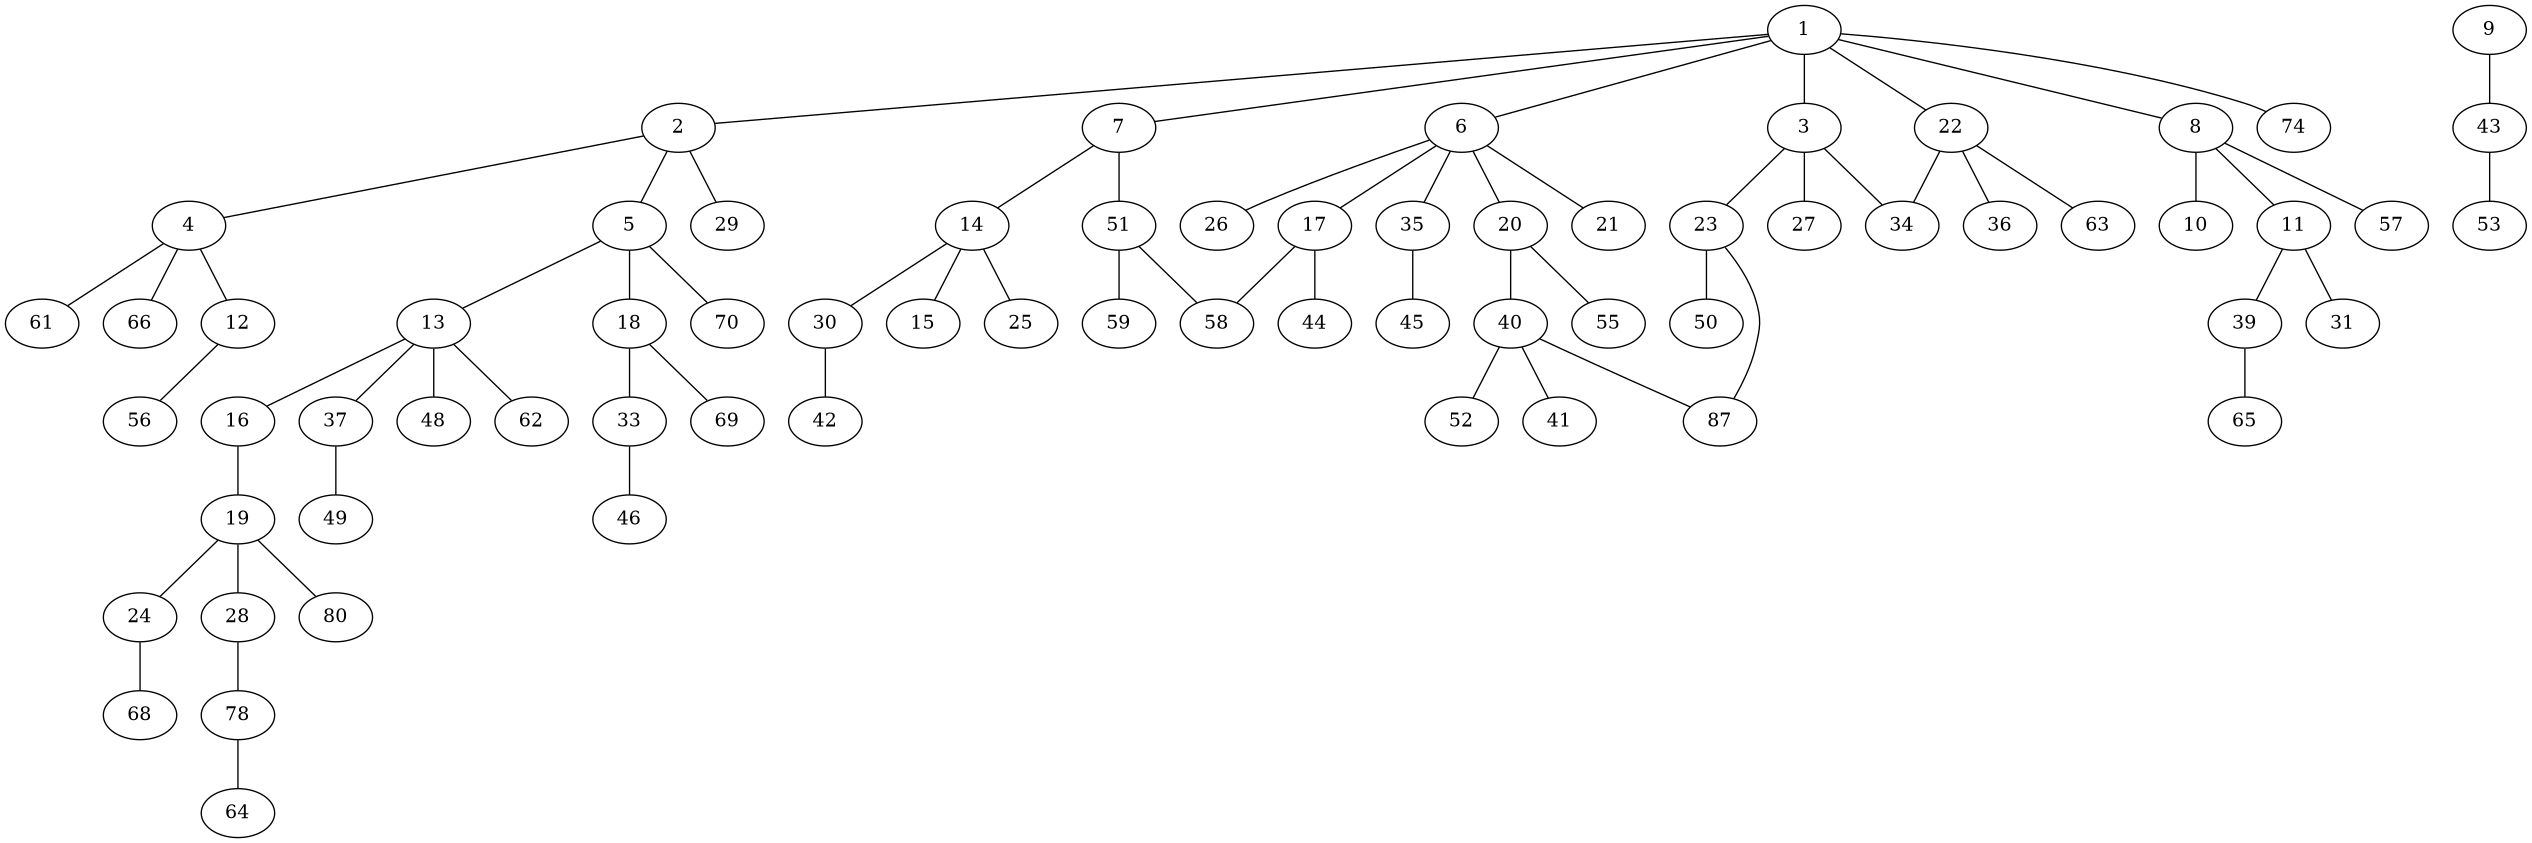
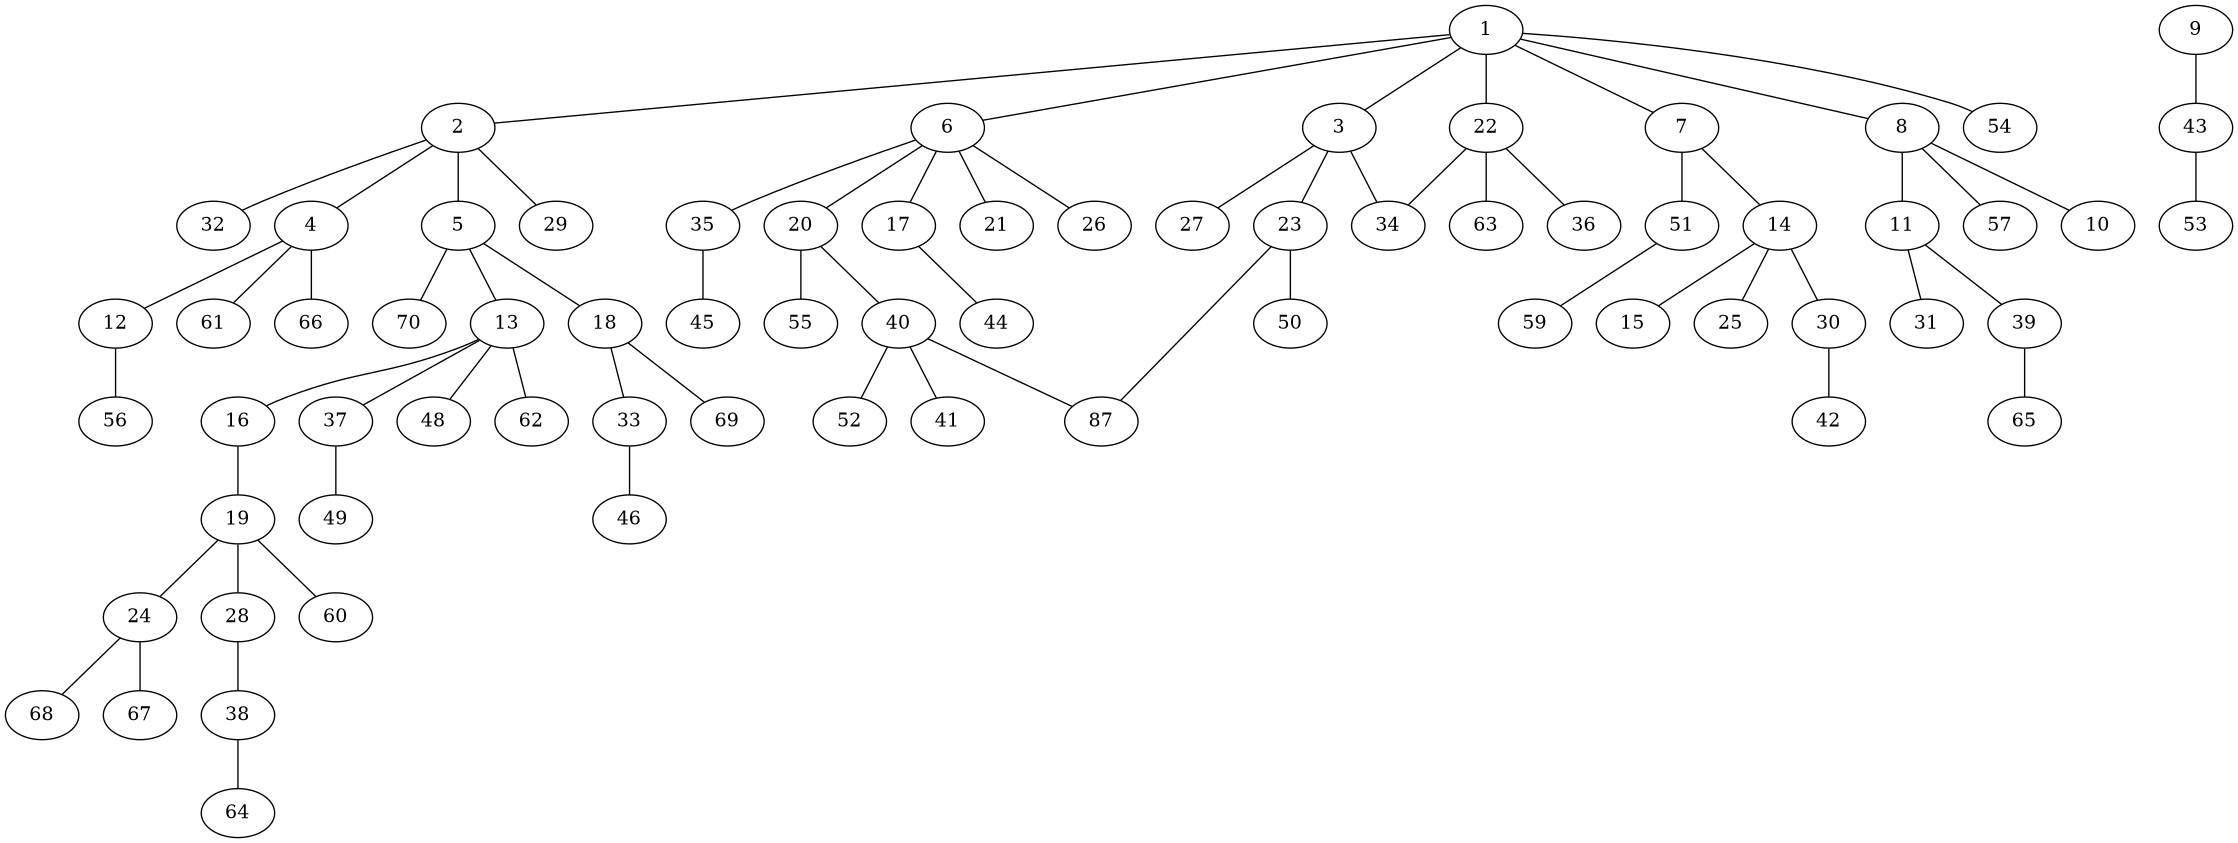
  graph {
    1
    2
    3
    6
    7
    8
    22
-   54 [label=74]
+   54
    4
    5
    29
+   32
    23
    27
    34
    17
    20
    21
    26
    35
    14
    51
    10
    11
    57
    36
    63
    12
    61
    66
    70
    13
    18
    9
    43
    n36 [label=87]
    50
    44
-   58
    40
    55
    45
    15
    25
    30
    59
    31
    39
    56
    16
    37
    48
    62
    33
    69
    53
    19
    49
    46
    41
    52
    42
    65
    24
    28
-   60 [label=80]
+   60
+   67
    68
-   38 [label=78]
+   38
    64
    1 -- 2
    1 -- 3
    1 -- 6
    1 -- 7
    1 -- 8
    1 -- 22
    1 -- 54
    2 -- 4
    2 -- 5
    2 -- 29
+   2 -- 32
    3 -- 23
    3 -- 27
    3 -- 34
    6 -- 17
    6 -- 20
    6 -- 21
    6 -- 26
    6 -- 35
    7 -- 14
    7 -- 51
    8 -- 10
    8 -- 11
    8 -- 57
    22 -- 34
    22 -- 36
    22 -- 63
    4 -- 12
    4 -- 61
    4 -- 66
    5 -- 70
    5 -- 13
    5 -- 18
    23 -- n36
    23 -- 50
    17 -- 44
-   17 -- 58
    20 -- 40
    20 -- 55
    35 -- 45
    14 -- 15
    14 -- 25
    14 -- 30
-   51 -- 58
    51 -- 59
    11 -- 31
    11 -- 39
    12 -- 56
    13 -- 16
    13 -- 37
    13 -- 48
    13 -- 62
    18 -- 33
    18 -- 69
    9 -- 43
    43 -- 53
    40 -- n36
    40 -- 41
    40 -- 52
    30 -- 42
    39 -- 65
    16 -- 19
    37 -- 49
    33 -- 46
    19 -- 24
    19 -- 28
    19 -- 60
+   24 -- 67
    24 -- 68
    28 -- 38
    38 -- 64
  }
